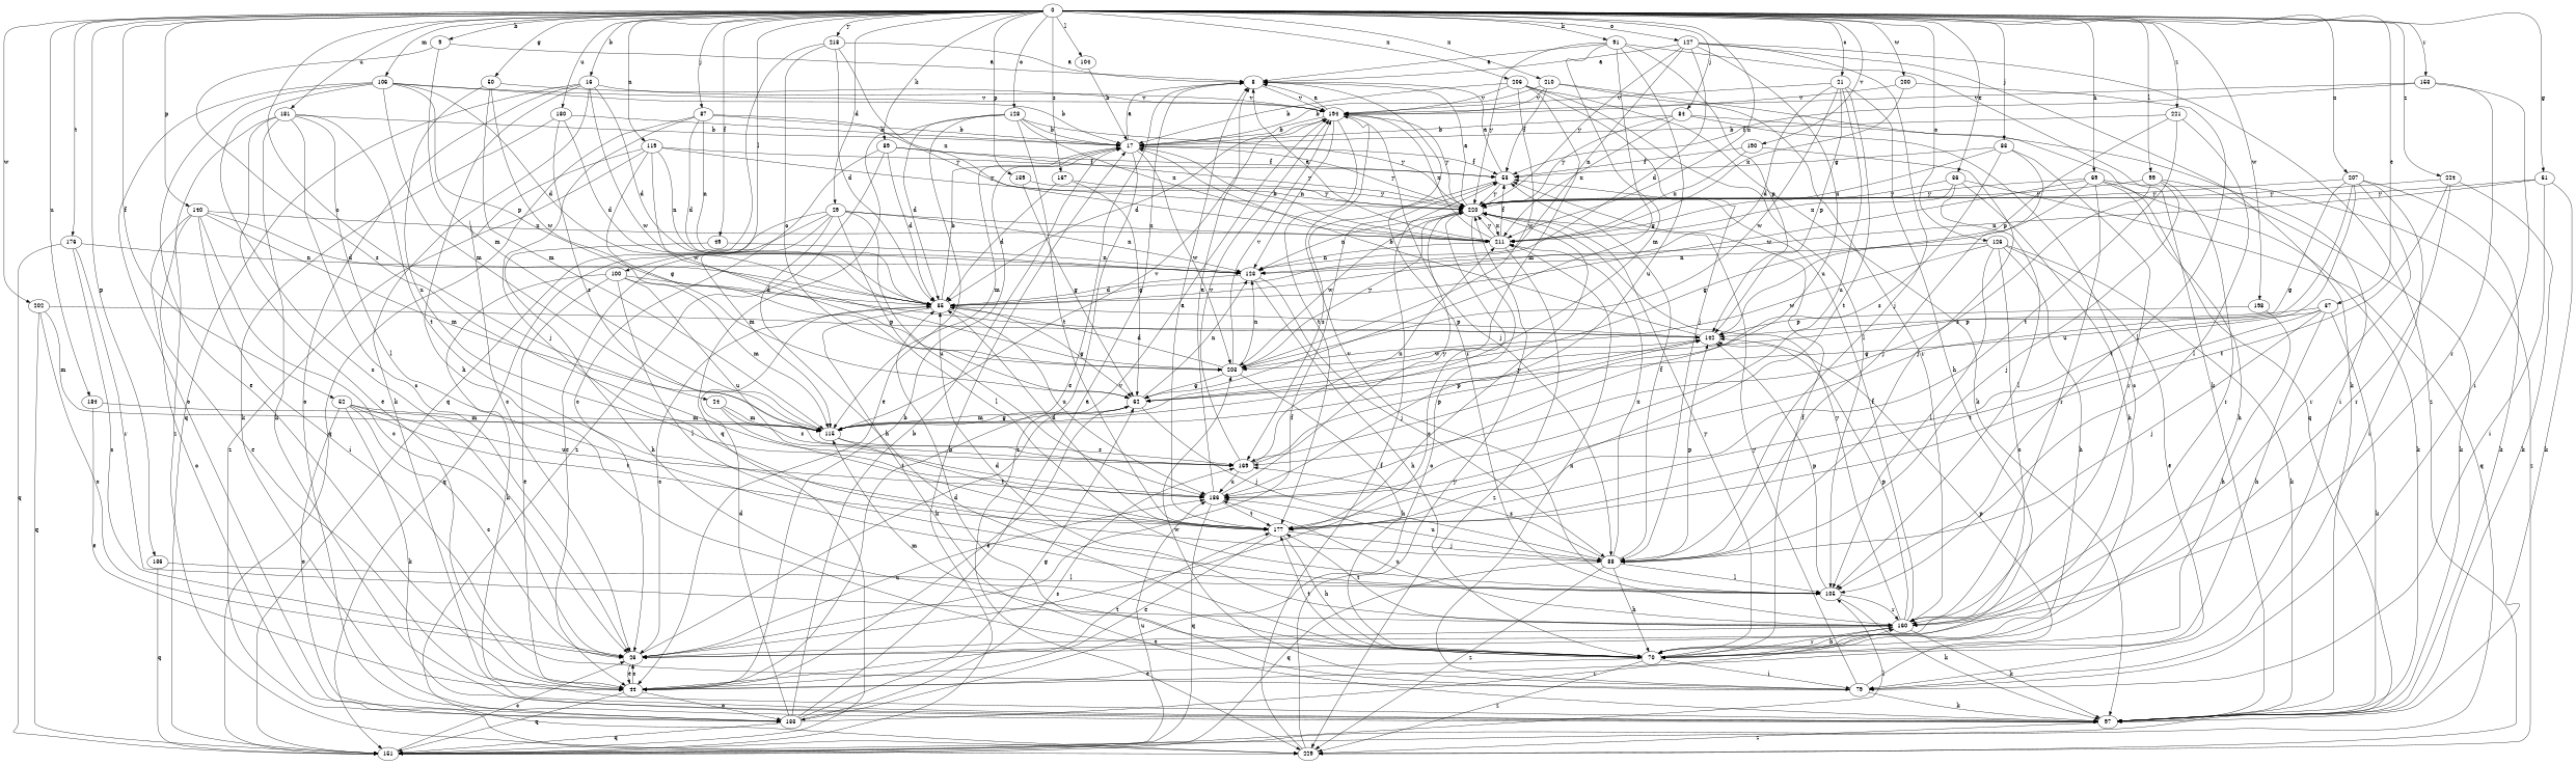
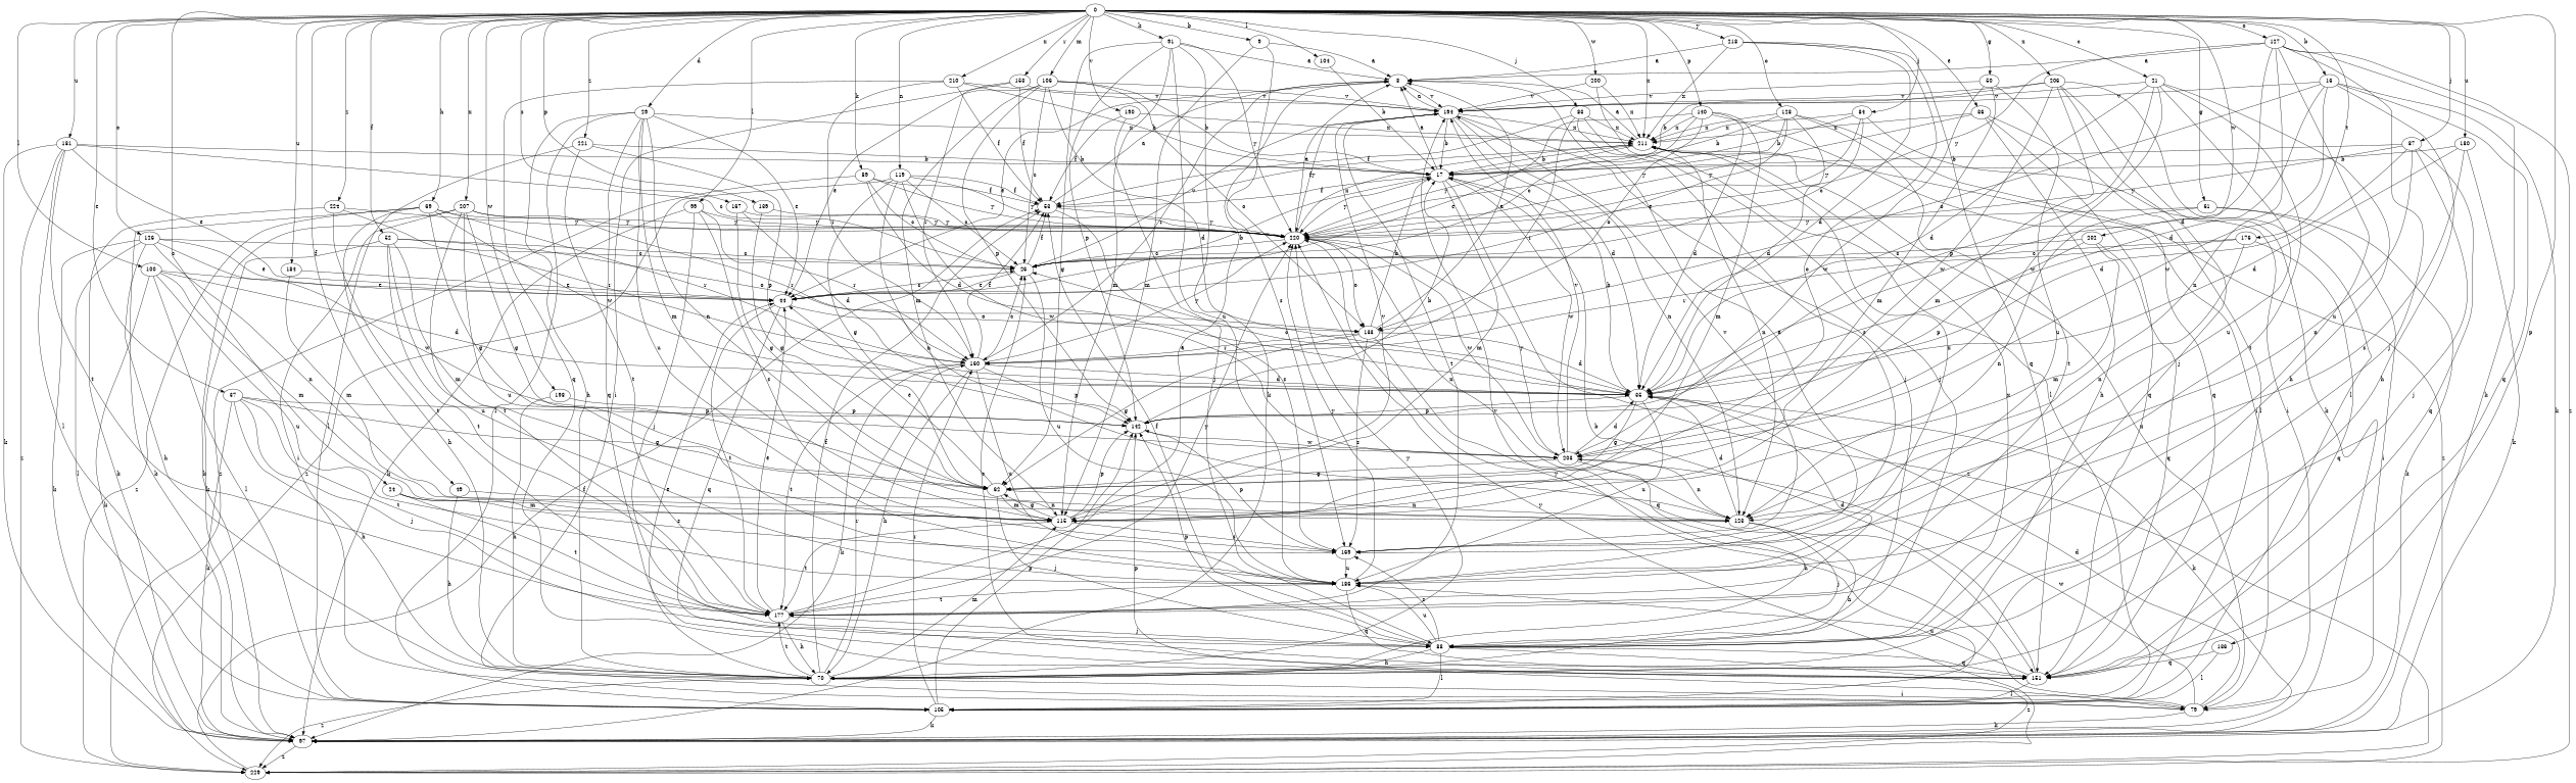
  strict digraph {
    0
    9
    16
    21
    24
    29
    36
    37
    49
    52
    n11 [label=50]
    61
    69
    83
    84
    87
    89
    91
    99
    100
    104
    106
    119
    126
    127
    128
    136
    139
    140
    153
    167
    176
    180
    181
    184
    190
    198
    200
    202
    206
    207
    210
    211
    218
    221
    224
    8
    115
    169
    194
    35
    70
    97
    133
    151
    203
    142
    177
    186
    44
    105
    123
    220
    62
    88
    26
    79
    160
    229
    53
    17
    0 -> 9 [label=b]
    0 -> 16 [label=b]
    0 -> 21 [label=c]
    0 -> 24 [label=c]
    0 -> 29 [label=d]
    0 -> 36 [label=e]
    0 -> 37 [label=e]
    0 -> 49 [label=f]
    0 -> 52 [label=f]
    0 -> n11 [label=g]
    0 -> 61 [label=g]
    0 -> 69 [label=h]
    0 -> 83 [label=j]
    0 -> 84 [label=j]
    0 -> 87 [label=j]
    0 -> 89 [label=k]
    0 -> 91 [label=k]
    0 -> 99 [label=l]
    0 -> 100 [label=l]
    0 -> 104 [label=l]
    0 -> 106 [label=m]
    0 -> 119 [label=n]
    0 -> 126 [label=o]
    0 -> 127 [label=o]
    0 -> 128 [label=o]
    0 -> 136 [label=p]
    0 -> 139 [label=p]
    0 -> 140 [label=p]
    0 -> 153 [label=r]
    0 -> 167 [label=s]
    0 -> 176 [label=t]
    0 -> 180 [label=u]
    0 -> 181 [label=u]
    0 -> 184 [label=u]
    0 -> 190 [label=v]
    0 -> 198 [label=w]
    0 -> 200 [label=w]
    0 -> 202 [label=w]
    0 -> 206 [label=x]
    0 -> 207 [label=x]
    0 -> 210 [label=x]
    0 -> 211 [label=x]
    0 -> 218 [label=y]
    0 -> 221 [label=z]
    0 -> 224 [label=z]
    9 -> 8 [label=a]
    9 -> 115 [label=m]
    9 -> 169 [label=s]
    16 -> 194 [label=v]
    16 -> 35 [label=d]
    16 -> 70 [label=h]
    16 -> 97 [label=k]
    16 -> 133 [label=o]
    16 -> 151 [label=q]
    16 -> 203 [label=w]
    21 -> 194 [label=v]
    21 -> 35 [label=d]
    21 -> 70 [label=h]
    21 -> 203 [label=w]
    21 -> 142 [label=p]
    21 -> 177 [label=t]
    21 -> 186 [label=u]
    24 -> 115 [label=m]
    24 -> 169 [label=s]
    24 -> 177 [label=t]
    29 -> 211 [label=x]
    29 -> 115 [label=m]
    29 -> 70 [label=h]
    29 -> 151 [label=q]
    29 -> 186 [label=u]
    29 -> 44 [label=e]
    29 -> 105 [label=l]
    29 -> 123 [label=n]
    36 -> 211 [label=x]
    36 -> 70 [label=h]
    36 -> 151 [label=q]
    36 -> 105 [label=l]
    36 -> 220 [label=y]
    37 -> 70 [label=h]
    37 -> 97 [label=k]
    37 -> 142 [label=p]
    37 -> 177 [label=t]
    37 -> 62 [label=g]
    37 -> 88 [label=j]
    49 -> 70 [label=h]
    49 -> 123 [label=n]
    52 -> 115 [label=m]
    52 -> 97 [label=k]
    52 -> 133 [label=o]
    52 -> 177 [label=t]
    52 -> 186 [label=u]
    52 -> 26 [label=c]
    n11 -> 115 [label=m]
    n11 -> 194 [label=v]
    n11 -> 203 [label=w]
    n11 -> 186 [label=u]
    61 -> 97 [label=k]
    61 -> 123 [label=n]
    61 -> 220 [label=y]
    61 -> 79 [label=i]
    69 -> 35 [label=w]
    69 -> 70 [label=h]
    69 -> 97 [label=k]
    69 -> 220 [label=y]
    69 -> 62 [label=g]
    69 -> 160 [label=r]
    69 -> 229 [label=z]
    83 -> 211 [label=x]
    83 -> 169 [label=s]
    83 -> 88 [label=j]
    83 -> 160 [label=r]
-   83 -> 53 [label=g]
+   83 -> 53 [label=f]
    84 -> 211 [label=x]
    84 -> 220 [label=y]
    84 -> 26 [label=c]
    84 -> 79 [label=i]
    84 -> 17 [label=b]
    87 -> 35 [label=d]
    87 -> 151 [label=q]
    87 -> 123 [label=n]
    87 -> 220 [label=y]
    87 -> 88 [label=j]
    87 -> 17 [label=b]
    89 -> 35 [label=d]
    89 -> 220 [label=y]
    89 -> 26 [label=c]
    89 -> 229 [label=z]
    89 -> 53 [label=f]
    91 -> 8 [label=a]
    91 -> 115 [label=m]
    91 -> 97 [label=k]
    91 -> 142 [label=p]
    91 -> 186 [label=u]
    91 -> 220 [label=y]
    91 -> 62 [label=g]
    99 -> 169 [label=s]
    99 -> 97 [label=k]
    99 -> 220 [label=y]
    99 -> 88 [label=j]
    99 -> 160 [label=r]
    100 -> 115 [label=m]
    100 -> 35 [label=d]
    100 -> 97 [label=k]
    100 -> 186 [label=u]
    100 -> 44 [label=e]
    100 -> 105 [label=l]
    104 -> 17 [label=b]
    106 -> 115 [label=m]
    106 -> 194 [label=v]
    106 -> 35 [label=d]
    106 -> 133 [label=o]
    106 -> 142 [label=p]
    106 -> 44 [label=e]
    106 -> 26 [label=c]
    106 -> 17 [label=b]
    119 -> 203 [label=w]
    119 -> 123 [label=n]
    119 -> 220 [label=y]
    119 -> 62 [label=g]
    119 -> 26 [label=c]
    119 -> 229 [label=z]
    119 -> 53 [label=f]
    126 -> 70 [label=h]
    126 -> 97 [label=k]
    126 -> 203 [label=w]
    126 -> 44 [label=e]
    126 -> 105 [label=l]
    126 -> 123 [label=n]
    126 -> 26 [label=c]
    127 -> 8 [label=a]
    127 -> 35 [label=d]
    127 -> 97 [label=k]
    127 -> 186 [label=u]
    127 -> 123 [label=n]
    127 -> 220 [label=y]
    127 -> 88 [label=j]
    127 -> 229 [label=z]
    128 -> 211 [label=x]
    128 -> 35 [label=d]
    128 -> 151 [label=q]
    128 -> 177 [label=t]
    128 -> 44 [label=e]
    128 -> 220 [label=y]
    128 -> 17 [label=b]
    136 -> 151 [label=q]
    136 -> 105 [label=l]
    139 -> 220 [label=y]
    139 -> 62 [label=g]
    140 -> 211 [label=x]
    140 -> 115 [label=m]
    140 -> 35 [label=d]
    140 -> 133 [label=o]
    140 -> 44 [label=e]
    140 -> 26 [label=c]
    140 -> 79 [label=i]
    153 -> 194 [label=v]
    153 -> 79 [label=i]
    153 -> 160 [label=r]
    153 -> 53 [label=f]
    167 -> 35 [label=d]
    167 -> 220 [label=y]
    167 -> 62 [label=g]
    176 -> 151 [label=q]
    176 -> 123 [label=n]
    176 -> 26 [label=c]
    176 -> 160 [label=r]
    180 -> 169 [label=s]
    180 -> 35 [label=d]
    180 -> 97 [label=k]
    180 -> 17 [label=b]
    181 -> 97 [label=k]
    181 -> 177 [label=t]
    181 -> 44 [label=e]
    181 -> 105 [label=l]
    181 -> 26 [label=c]
    181 -> 229 [label=z]
    181 -> 17 [label=b]
    184 -> 115 [label=m]
    184 -> 44 [label=e]
    190 -> 211 [label=x]
    190 -> 88 [label=j]
    190 -> 53 [label=f]
    198 -> 70 [label=h]
    198 -> 142 [label=p]
    200 -> 211 [label=x]
    200 -> 194 [label=v]
    200 -> 105 [label=l]
    202 -> 115 [label=m]
    202 -> 151 [label=q]
    202 -> 142 [label=p]
    202 -> 26 [label=c]
    206 -> 115 [label=m]
    206 -> 194 [label=v]
    206 -> 97 [label=k]
    206 -> 203 [label=w]
    206 -> 105 [label=l]
    206 -> 88 [label=j]
    206 -> 17 [label=b]
    207 -> 97 [label=k]
    207 -> 177 [label=t]
    207 -> 186 [label=u]
    207 -> 220 [label=y]
    207 -> 62 [label=g]
    207 -> 79 [label=i]
    207 -> 160 [label=r]
    210 -> 194 [label=v]
    210 -> 151 [label=q]
    210 -> 160 [label=r]
    210 -> 53 [label=f]
    210 -> 17 [label=b]
    211 -> 8 [label=a]
    211 -> 123 [label=n]
    211 -> 220 [label=y]
    211 -> 229 [label=z]
    211 -> 53 [label=f]
    211 -> 17 [label=b]
    218 -> 211 [label=x]
    218 -> 8 [label=a]
    218 -> 35 [label=d]
    218 -> 151 [label=q]
    218 -> 62 [label=o]
    221 -> 142 [label=p]
    221 -> 177 [label=t]
    221 -> 105 [label=l]
    221 -> 17 [label=b]
    224 -> 97 [label=k]
    224 -> 177 [label=t]
    224 -> 220 [label=y]
    224 -> 160 [label=r]
    8 -> 194 [label=v]
    8 -> 44 [label=e]
    8 -> 160 [label=r]
    115 -> 169 [label=s]
    115 -> 194 [label=v]
    115 -> 142 [label=p]
    115 -> 177 [label=t]
    115 -> 62 [label=g]
    169 -> 211 [label=x]
    169 -> 194 [label=v]
    169 -> 142 [label=p]
    169 -> 186 [label=u]
-   211 -> 194 [label=x]
+   194 -> 211 [label=x]
    194 -> 8 [label=a]
    194 -> 35 [label=d]
    194 -> 177 [label=t]
    194 -> 123 [label=n]
    194 -> 220 [label=y]
    194 -> 88 [label=j]
    194 -> 17 [label=b]
    35 -> 97 [label=k]
    35 -> 142 [label=p]
    35 -> 186 [label=u]
    35 -> 62 [label=g]
    35 -> 26 [label=c]
    35 -> 17 [label=b]
    70 -> 115 [label=m]
    70 -> 177 [label=t]
    70 -> 44 [label=e]
    70 -> 220 [label=y]
    70 -> 79 [label=i]
    70 -> 160 [label=r]
    70 -> 229 [label=z]
    70 -> 53 [label=f]
    97 -> 229 [label=z]
    133 -> 8 [label=a]
    133 -> 169 [label=s]
    133 -> 35 [label=d]
    133 -> 151 [label=q]
    133 -> 62 [label=g]
    133 -> 160 [label=r]
    133 -> 17 [label=b]
    151 -> 186 [label=u]
    151 -> 105 [label=l]
    151 -> 26 [label=c]
    151 -> 17 [label=b]
    203 -> 194 [label=v]
    203 -> 35 [label=d]
    203 -> 70 [label=h]
    203 -> 123 [label=n]
    203 -> 220 [label=y]
    203 -> 62 [label=g]
    142 -> 203 [label=w]
    142 -> 17 [label=b]
    177 -> 8 [label=a]
    177 -> 35 [label=d]
    177 -> 70 [label=h]
    177 -> 44 [label=e]
    177 -> 220 [label=y]
    177 -> 88 [label=j]
    186 -> 8 [label=a]
    186 -> 151 [label=q]
    186 -> 177 [label=t]
    186 -> 220 [label=y]
    44 -> 133 [label=o]
    44 -> 151 [label=q]
    44 -> 177 [label=t]
    44 -> 26 [label=c]
    44 -> 17 [label=b]
    105 -> 194 [label=v]
    105 -> 97 [label=k]
    105 -> 142 [label=p]
    105 -> 160 [label=r]
    123 -> 35 [label=d]
    123 -> 70 [label=h]
    123 -> 88 [label=j]
    220 -> 211 [label=x]
    220 -> 8 [label=a]
    220 -> 133 [label=o]
    220 -> 203 [label=w]
    220 -> 123 [label=n]
    220 -> 26 [label=c]
    62 -> 115 [label=m]
    62 -> 44 [label=e]
    62 -> 123 [label=n]
    62 -> 88 [label=j]
    88 -> 211 [label=x]
    88 -> 169 [label=s]
    88 -> 70 [label=h]
    88 -> 151 [label=q]
    88 -> 142 [label=p]
    88 -> 186 [label=u]
    88 -> 105 [label=l]
    88 -> 229 [label=z]
    88 -> 53 [label=f]
    26 -> 194 [label=v]
    26 -> 186 [label=u]
    26 -> 44 [label=e]
    26 -> 53 [label=f]
    79 -> 211 [label=x]
    79 -> 35 [label=d]
    79 -> 97 [label=k]
    79 -> 203 [label=w]
    79 -> 142 [label=p]
    79 -> 220 [label=y]
    160 -> 35 [label=d]
    160 -> 70 [label=h]
    160 -> 97 [label=k]
    160 -> 142 [label=p]
    160 -> 177 [label=t]
    160 -> 186 [label=u]
    160 -> 220 [label=y]
    160 -> 26 [label=c]
    160 -> 53 [label=f]
    229 -> 220 [label=y]
    229 -> 53 [label=f]
    53 -> 8 [label=a]
    53 -> 169 [label=s]
    53 -> 220 [label=y]
    17 -> 8 [label=a]
    17 -> 115 [label=m]
    17 -> 203 [label=w]
    17 -> 220 [label=y]
    17 -> 229 [label=z]
    17 -> 53 [label=f]
  }
